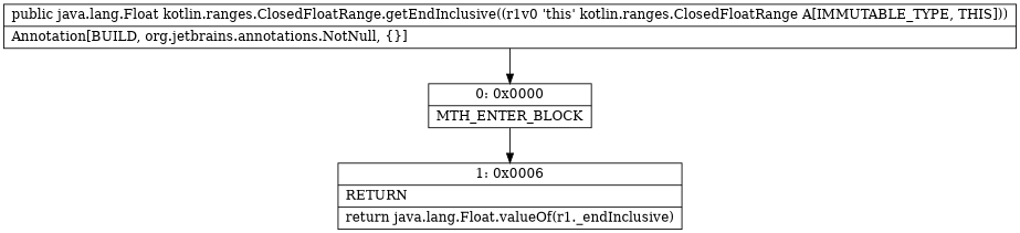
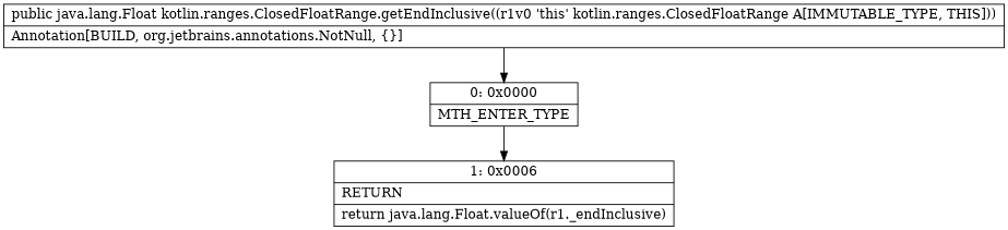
  digraph {
    node [shape=record]
-   n1 [label="{0\:\ 0x0000|MTH_ENTER_BLOCK\l}"]
+   n1 [label="{0\:\ 0x0000|MTH_ENTER_TYPE\l}"]
    n2 [label="{1\:\ 0x0006|RETURN\l|return java.lang.Float.valueOf(r1._endInclusive)\l}"]
    n3 [label="{public java.lang.Float kotlin.ranges.ClosedFloatRange.getEndInclusive((r1v0 'this' kotlin.ranges.ClosedFloatRange A[IMMUTABLE_TYPE, THIS]))  | Annotation[BUILD, org.jetbrains.annotations.NotNull, \{\}]\l}"]
    n1 -> n2
    n3 -> n1
  }
